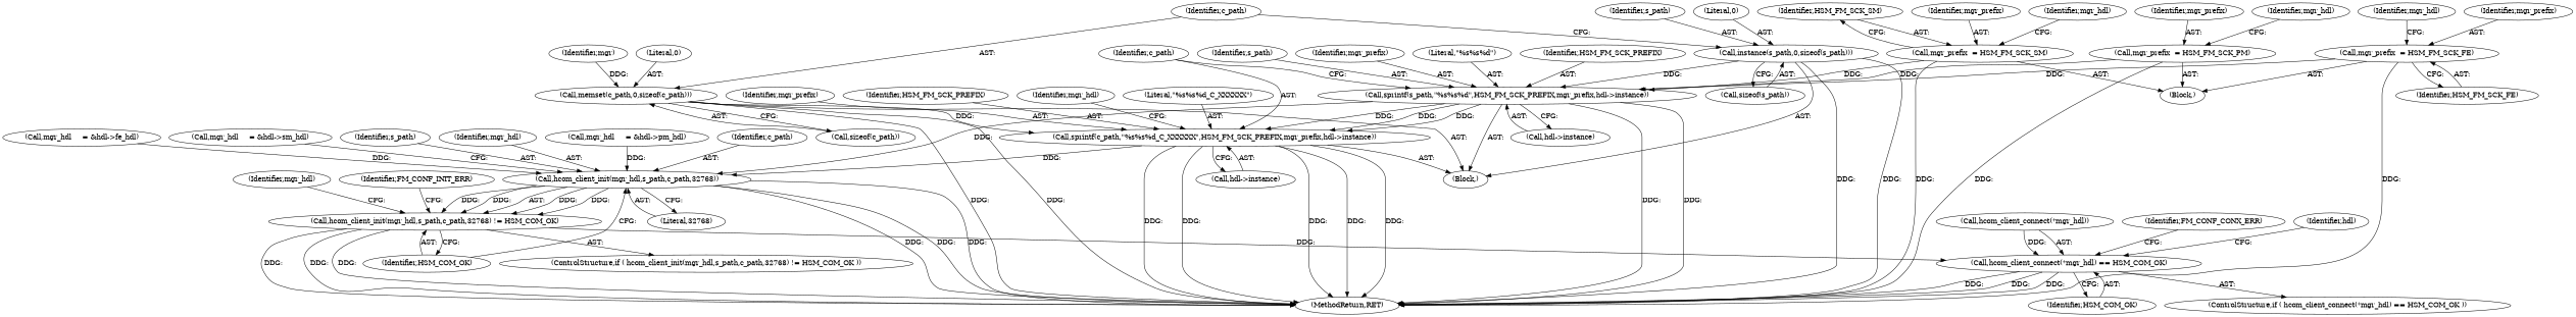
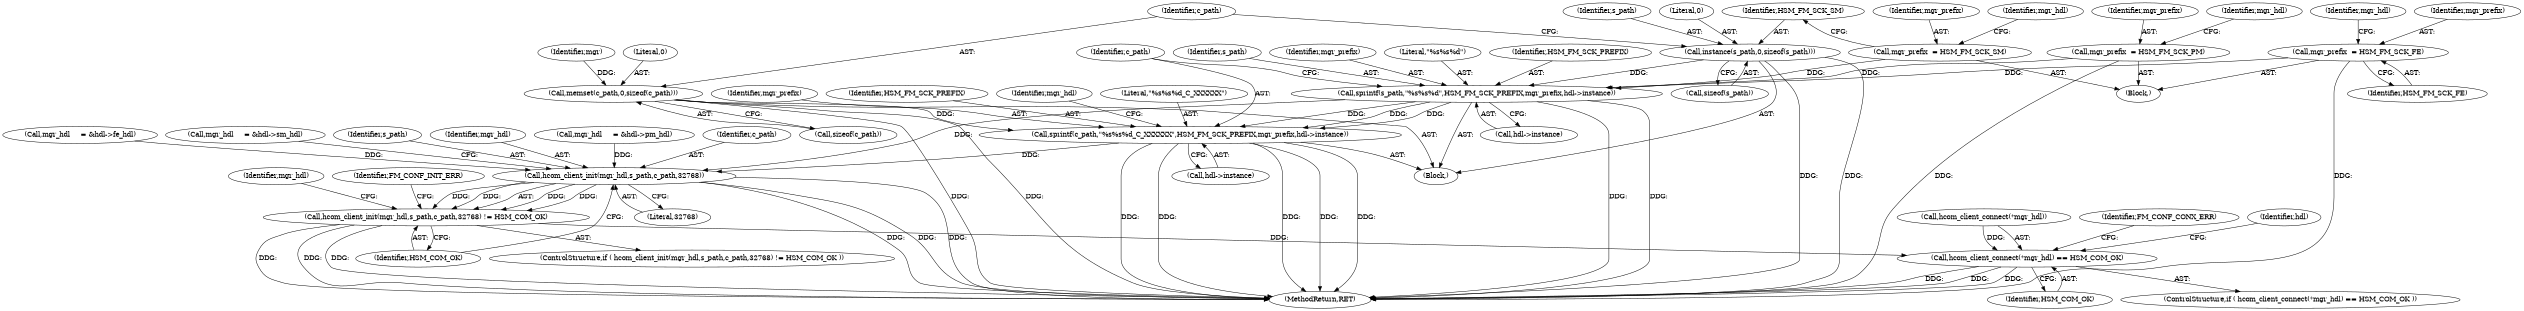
  digraph {
    n1 [label="(Call,sprintf(c_path,\"%s%s%d_C_XXXXXX\",HSM_FM_SCK_PREFIX,mgr_prefix,hdl->instance))"]
    n2 [label="(Call,hcom_client_init(mgr_hdl,s_path,c_path,32768))"]
    n3 [label="(Call,hdl->instance)"]
    n4 [label="(Block,)"]
    n5 [label="(MethodReturn,RET)"]
    n6 [label="(Call,hcom_client_init(mgr_hdl,s_path,c_path,32768) != HSM_COM_OK)"]
    n7 [label="(Literal,32768)"]
    n8 [label="(Call,memset(c_path,0,sizeof(c_path)))"]
    n9 [label="(Call,sizeof(c_path))"]
    n10 [label="(Call,sprintf(s_path,\"%s%s%d\",HSM_FM_SCK_PREFIX,mgr_prefix,hdl->instance))"]
    n11 [label="(Call,hdl->instance)"]
    n12 [label="(Call,instance(s_path,0,sizeof(s_path)))"]
    n13 [label="(Call,sizeof(s_path))"]
    n14 [label="(Call,mgr_prefix  = HSM_FM_SCK_SM)"]
    n15 [label="(Identifier,HSM_FM_SCK_SM)"]
    n16 [label="(Block,)"]
    n17 [label="(Call,mgr_prefix  = HSM_FM_SCK_PM)"]
    n18 [label="(Call,mgr_prefix  = HSM_FM_SCK_FE)"]
    n19 [label="(Identifier,HSM_FM_SCK_FE)"]
    n20 [label="(Call,hcom_client_connect(*mgr_hdl) == HSM_COM_OK)"]
    n21 [label="(ControlStructure,if ( hcom_client_init(mgr_hdl,s_path,c_path,32768) != HSM_COM_OK ))"]
    n22 [label="(Identifier,HSM_COM_OK)"]
    n23 [label="(Identifier,HSM_COM_OK)"]
    n24 [label="(ControlStructure,if ( hcom_client_connect(*mgr_hdl) == HSM_COM_OK ))"]
    n25 [label="(Identifier,mgr_prefix)"]
    n26 [label="(Call,mgr_hdl     = &hdl->sm_hdl)"]
    n27 [label="(Literal,\"%s%s%d\")"]
    n28 [label="(Identifier,HSM_FM_SCK_PREFIX)"]
    n29 [label="(Identifier,s_path)"]
    n30 [label="(Identifier,mgr_hdl)"]
    n31 [label="(Identifier,mgr_hdl)"]
    n32 [label="(Identifier,mgr_hdl)"]
    n33 [label="(Identifier,mgr_hdl)"]
    n34 [label="(Identifier,mgr_prefix)"]
    n35 [label="(Call,mgr_hdl     = &hdl->pm_hdl)"]
    n36 [label="(Identifier,c_path)"]
    n37 [label="(Identifier,mgr_prefix)"]
    n38 [label="(Identifier,s_path)"]
    n39 [label="(Identifier,FM_CONF_INIT_ERR)"]
    n40 [label="(Identifier,FM_CONF_CONX_ERR)"]
    n41 [label="(Literal,\"%s%s%d_C_XXXXXX\")"]
    n42 [label="(Identifier,s_path)"]
    n43 [label="(Literal,0)"]
    n44 [label="(Identifier,mgr)"]
    n45 [label="(Identifier,mgr_hdl)"]
    n46 [label="(Identifier,hdl)"]
    n47 [label="(Identifier,mgr_hdl)"]
    n48 [label="(Identifier,c_path)"]
    n49 [label="(Call,mgr_hdl     = &hdl->fe_hdl)"]
    n50 [label="(Call,hcom_client_connect(*mgr_hdl))"]
    n51 [label="(Identifier,mgr_prefix)"]
    n52 [label="(Identifier,mgr_prefix)"]
    n53 [label="(Literal,0)"]
    n54 [label="(Identifier,HSM_FM_SCK_PREFIX)"]
    n55 [label="(Identifier,c_path)"]
    n1 -> n2 [label="DDG: "]
    n1 -> n3 [label="CFG: "]
    n1 -> n4 [label="AST: "]
    n1 -> n5 [label="DDG: "]
    n1 -> n5 [label="DDG: "]
    n1 -> n5 [label="DDG: "]
    n1 -> n5 [label="DDG: "]
    n1 -> n5 [label="DDG: "]
    n2 -> n5 [label="DDG: "]
    n2 -> n5 [label="DDG: "]
    n2 -> n5 [label="DDG: "]
    n2 -> n6 [label="AST: "]
    n2 -> n6 [label="DDG: "]
    n2 -> n6 [label="DDG: "]
    n2 -> n6 [label="DDG: "]
    n2 -> n6 [label="DDG: "]
    n2 -> n7 [label="CFG: "]
    n3 -> n1 [label="AST: "]
    n6 -> n5 [label="DDG: "]
    n6 -> n5 [label="DDG: "]
    n6 -> n5 [label="DDG: "]
    n6 -> n20 [label="DDG: "]
    n6 -> n21 [label="AST: "]
    n6 -> n22 [label="CFG: "]
    n7 -> n2 [label="AST: "]
    n8 -> n1 [label="DDG: "]
    n8 -> n4 [label="AST: "]
    n8 -> n5 [label="DDG: "]
    n8 -> n5 [label="DDG: "]
    n8 -> n9 [label="CFG: "]
    n9 -> n8 [label="AST: "]
    n10 -> n1 [label="DDG: "]
    n10 -> n1 [label="DDG: "]
    n10 -> n1 [label="DDG: "]
    n10 -> n2 [label="DDG: "]
    n10 -> n4 [label="AST: "]
    n10 -> n5 [label="DDG: "]
    n10 -> n5 [label="DDG: "]
    n10 -> n11 [label="CFG: "]
    n11 -> n10 [label="AST: "]
    n12 -> n4 [label="AST: "]
    n12 -> n5 [label="DDG: "]
    n12 -> n5 [label="DDG: "]
    n12 -> n10 [label="DDG: "]
    n12 -> n13 [label="CFG: "]
    n13 -> n12 [label="AST: "]
-   n14 -> n5 [label="DDG: "]
    n14 -> n10 [label="DDG: "]
    n14 -> n15 [label="CFG: "]
    n14 -> n16 [label="AST: "]
-   n15 -> n14 [label="AST: "]
+   n15 -> n12 [label="AST: "]
    n17 -> n5 [label="DDG: "]
    n17 -> n10 [label="DDG: "]
    n17 -> n16 [label="AST: "]
    n18 -> n5 [label="DDG: "]
    n18 -> n10 [label="DDG: "]
    n18 -> n16 [label="AST: "]
    n18 -> n19 [label="CFG: "]
    n19 -> n18 [label="AST: "]
    n20 -> n5 [label="DDG: "]
    n20 -> n5 [label="DDG: "]
    n20 -> n5 [label="DDG: "]
    n20 -> n23 [label="CFG: "]
    n20 -> n24 [label="AST: "]
    n22 -> n2 [label="CFG: "]
    n22 -> n6 [label="AST: "]
    n23 -> n20 [label="AST: "]
    n25 -> n10 [label="AST: "]
    n26 -> n2 [label="CFG: "]
    n27 -> n10 [label="AST: "]
    n28 -> n10 [label="AST: "]
    n29 -> n2 [label="AST: "]
    n30 -> n17 [label="CFG: "]
    n31 -> n2 [label="AST: "]
    n32 -> n6 [label="CFG: "]
    n33 -> n1 [label="CFG: "]
    n34 -> n14 [label="AST: "]
    n35 -> n2 [label="DDG: "]
    n36 -> n8 [label="AST: "]
    n36 -> n12 [label="CFG: "]
    n37 -> n18 [label="AST: "]
    n38 -> n10 [label="AST: "]
    n39 -> n6 [label="CFG: "]
    n40 -> n20 [label="CFG: "]
    n41 -> n1 [label="AST: "]
    n42 -> n12 [label="AST: "]
    n43 -> n12 [label="AST: "]
    n44 -> n8 [label="DDG: "]
    n45 -> n14 [label="CFG: "]
    n46 -> n20 [label="CFG: "]
    n47 -> n18 [label="CFG: "]
    n48 -> n2 [label="AST: "]
    n49 -> n2 [label="DDG: "]
    n50 -> n20 [label="AST: "]
    n50 -> n20 [label="DDG: "]
    n51 -> n1 [label="AST: "]
    n52 -> n17 [label="AST: "]
    n53 -> n8 [label="AST: "]
    n54 -> n1 [label="AST: "]
    n55 -> n1 [label="AST: "]
    n55 -> n10 [label="CFG: "]
  }
